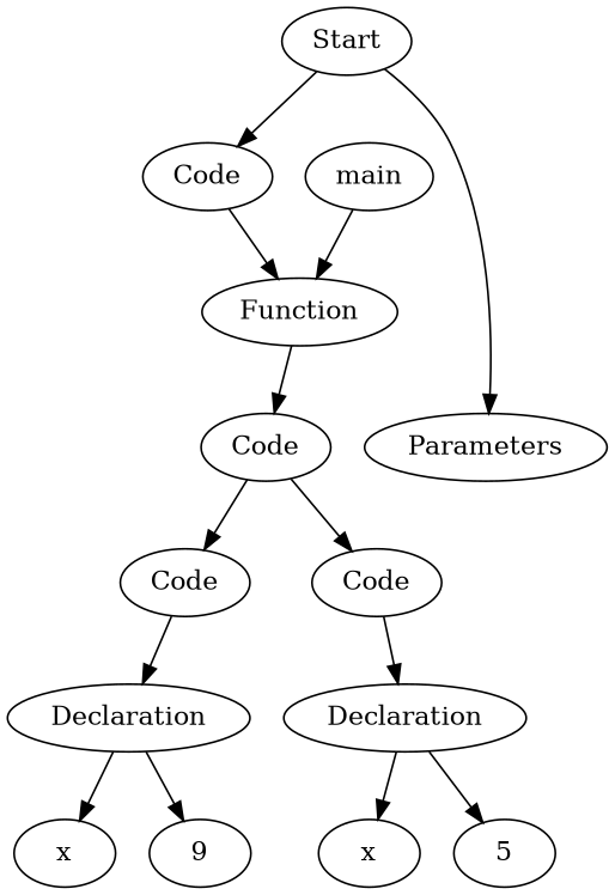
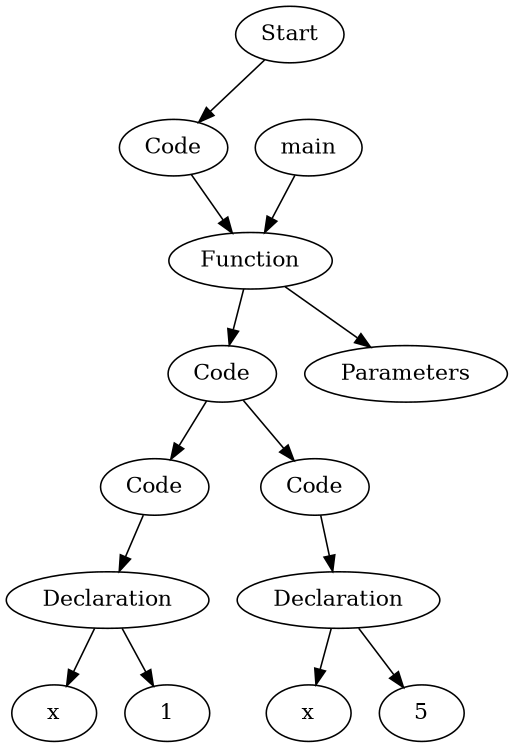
  digraph {
    n1 [label=Start]
    n2 [label=Code]
    n3 [label=Function]
    n4 [label=Parameters]
    n5 [label=Code]
    n6 [label=main]
    n7 [label=Code]
    n8 [label=Code]
    n9 [label=Declaration]
    n10 [label=Declaration]
    n11 [label=x]
-   n12 [label=9]
+   n12 [label=1]
    n13 [label=x]
    n14 [label=5]
    n1 -> n2
    n2 -> n3
-   n1 -> n4
+   n3 -> n4
    n3 -> n5
    n5 -> n7
    n5 -> n8
    n6 -> n3
    n7 -> n9
    n8 -> n10
    n9 -> n11
    n9 -> n12
    n10 -> n13
    n10 -> n14
  }
